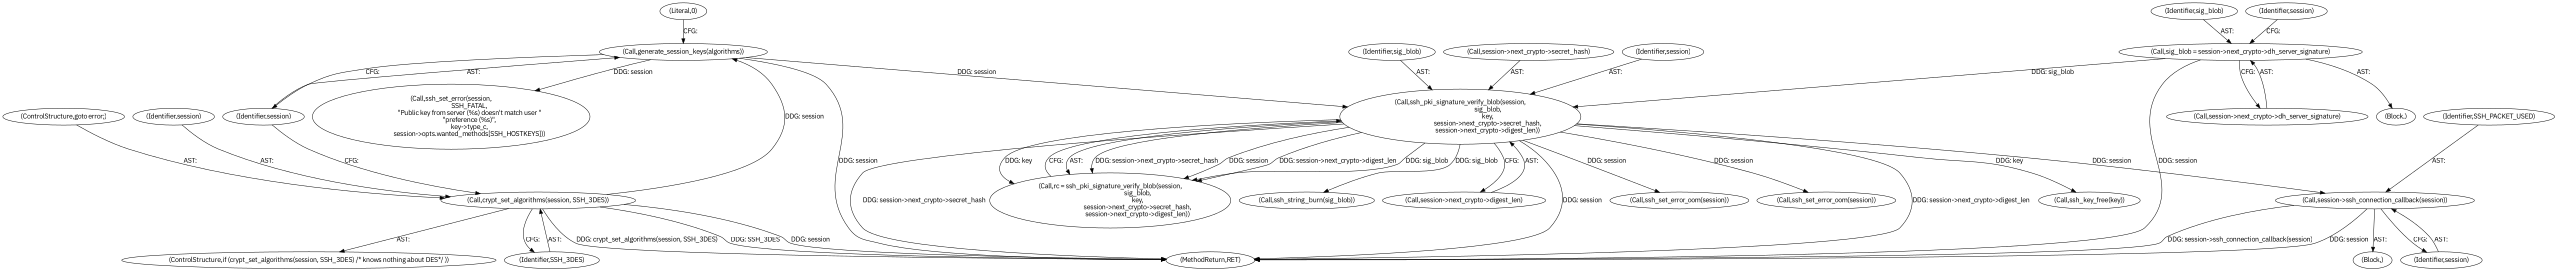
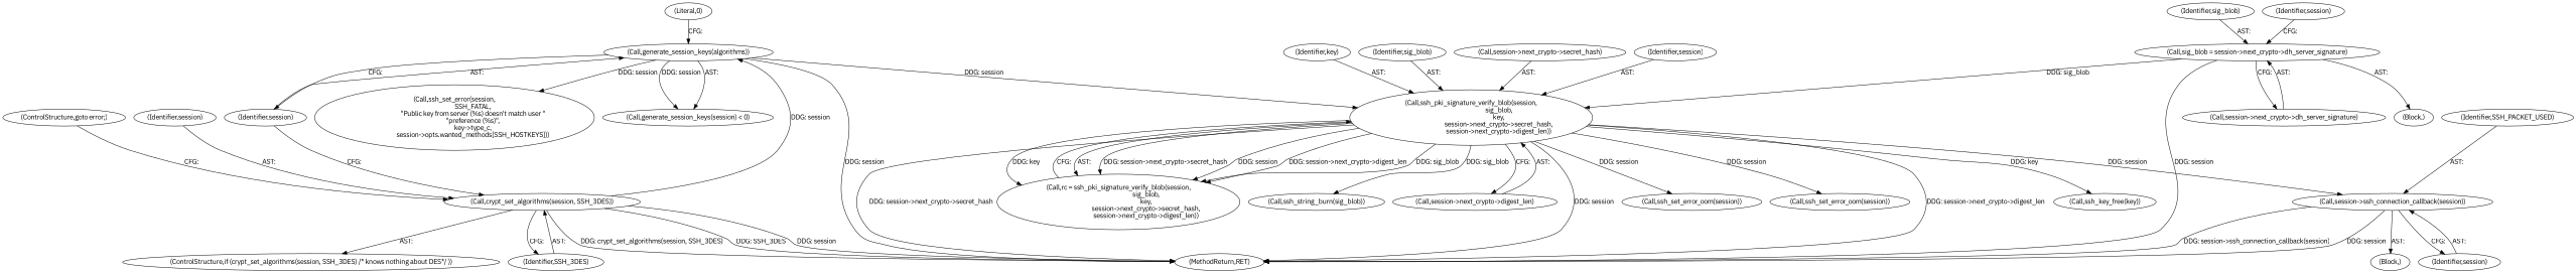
  digraph {
    fontname="IBM Plex Sans"
    node [fontname="IBM Plex Sans"]
    edge [fontname="IBM Plex Sans"]
    n1 [label="(Call,session->ssh_connection_callback(session))"]
    n2 [label="(MethodReturn,RET)"]
    n3 [label="(Block,)"]
    n4 [label="(Identifier,session)"]
    n5 [label="(Call,ssh_pki_signature_verify_blob(session,\n                                       sig_blob,\n                                       key,\n                                       session->next_crypto->secret_hash,\n                                       session->next_crypto->digest_len))"]
    n6 [label="(Call,ssh_string_burn(sig_blob))"]
    n7 [label="(Call,session->next_crypto->digest_len)"]
    n8 [label="(Call,ssh_set_error_oom(session))"]
    n9 [label="(Call,ssh_set_error_oom(session))"]
    n10 [label="(Call,ssh_key_free(key))"]
    n11 [label="(Call,rc = ssh_pki_signature_verify_blob(session,\n                                       sig_blob,\n                                       key,\n                                       session->next_crypto->secret_hash,\n                                       session->next_crypto->digest_len))"]
    n12 [label="(Call,generate_session_keys(algorithms))"]
+   n13 [label="(Call,generate_session_keys(session) < 0)"]
    n14 [label="(Identifier,session)"]
    n15 [label="(Call,ssh_set_error(session,\n                          SSH_FATAL,\n                          \"Public key from server (%s) doesn't match user \"\n                          \"preference (%s)\",\n                          key->type_c,\n                          session->opts.wanted_methods[SSH_HOSTKEYS]))"]
    n16 [label="(Call,crypt_set_algorithms(session, SSH_3DES))"]
    n17 [label="(ControlStructure,if (crypt_set_algorithms(session, SSH_3DES) /* knows nothing about DES*/ ))"]
    n18 [label="(Identifier,SSH_3DES)"]
    n19 [label="(Call,sig_blob = session->next_crypto->dh_server_signature)"]
    n20 [label="(Block,)"]
    n21 [label="(Call,session->next_crypto->dh_server_signature)"]
    n22 [label="(Identifier,sig_blob)"]
    n23 [label="(Identifier,sig_blob)"]
    n24 [label="(Call,session->next_crypto->secret_hash)"]
    n25 [label="(Identifier,session)"]
    n26 [label="(Identifier,session)"]
    n27 [label="(ControlStructure,goto error;)"]
    n28 [label="(Identifier,SSH_PACKET_USED)"]
+   n29 [label="(Identifier,key)"]
    n30 [label="(Identifier,session)"]
    n31 [label="(Literal,0)"]
    n1 -> n2 [label="DDG: session"]
    n1 -> n2 [label="DDG: session->ssh_connection_callback(session)"]
    n1 -> n3 [label="AST: "]
    n1 -> n4 [label="CFG: "]
    n4 -> n1 [label="AST: "]
    n5 -> n1 [label="DDG: session"]
    n5 -> n2 [label="DDG: session"]
    n5 -> n2 [label="DDG: session->next_crypto->digest_len"]
    n5 -> n2 [label="DDG: session->next_crypto->secret_hash"]
    n5 -> n6 [label="DDG: sig_blob"]
    n5 -> n7 [label="CFG: "]
    n5 -> n8 [label="DDG: session"]
    n5 -> n9 [label="DDG: session"]
    n5 -> n10 [label="DDG: key"]
    n5 -> n11 [label="AST: "]
    n5 -> n11 [label="DDG: session->next_crypto->secret_hash"]
    n5 -> n11 [label="DDG: session"]
    n5 -> n11 [label="DDG: session->next_crypto->digest_len"]
    n5 -> n11 [label="DDG: sig_blob"]
    n5 -> n11 [label="DDG: key"]
    n7 -> n5 [label="AST: "]
    n11 -> n5 [label="CFG: "]
    n12 -> n2 [label="DDG: session"]
    n12 -> n5 [label="DDG: session"]
+   n12 -> n13 [label="AST: "]
+   n12 -> n13 [label="DDG: session"]
    n12 -> n14 [label="CFG: "]
    n12 -> n15 [label="DDG: session"]
    n14 -> n12 [label="AST: "]
    n14 -> n16 [label="CFG: "]
    n16 -> n2 [label="DDG: SSH_3DES"]
    n16 -> n2 [label="DDG: session"]
    n16 -> n2 [label="DDG: crypt_set_algorithms(session, SSH_3DES)"]
    n16 -> n12 [label="DDG: session"]
    n16 -> n17 [label="AST: "]
    n16 -> n18 [label="CFG: "]
    n18 -> n16 [label="AST: "]
    n19 -> n2 [label="DDG: session"]
    n19 -> n5 [label="DDG: sig_blob"]
    n19 -> n20 [label="AST: "]
    n19 -> n21 [label="CFG: "]
    n21 -> n19 [label="AST: "]
    n22 -> n5 [label="AST: "]
    n23 -> n19 [label="AST: "]
    n24 -> n5 [label="AST: "]
    n25 -> n5 [label="AST: "]
    n26 -> n19 [label="CFG: "]
-   n27 -> n16 [label="AST: "]
+   n27 -> n16 [label="CFG: "]
    n28 -> n1 [label="AST: "]
+   n29 -> n5 [label="AST: "]
    n30 -> n16 [label="AST: "]
    n31 -> n12 [label="CFG: "]
  }
